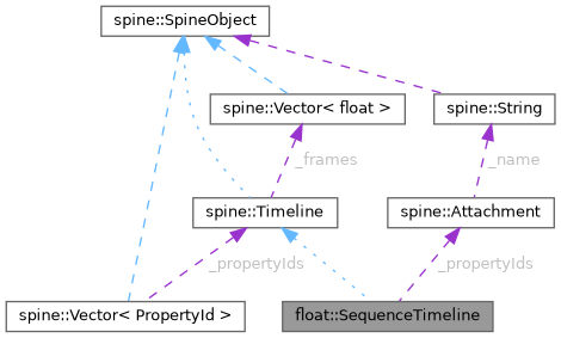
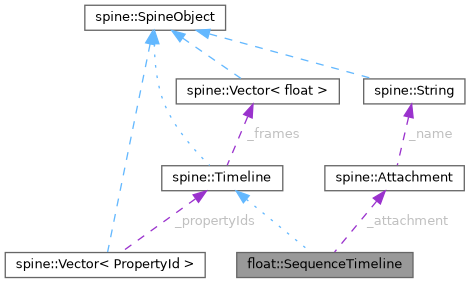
  digraph {
    node [color=gray40 fillcolor=white fontname=Helvetica fontsize=10 shape=box style=filled]
    edge [color=steelblue1 dir=back fontname=Helvetica fontsize=10 labelfontname=Helvetica labelfontsize=10 style=dashed]
    n1 [fillcolor=grey60 fontcolor=black height=0.2 label="float::SequenceTimeline" width=0.4]
    n2 [height=0.2 label="spine::Timeline" width=0.4]
    n3 [height=0.2 label="spine::Vector\< PropertyId \>" width=0.4]
    n4 [height=0.2 label="spine::SpineObject" width=0.4]
    n5 [height=0.2 label="spine::Vector\< float \>" width=0.4]
    n6 [height=0.2 label="spine::String" width=0.4]
    n7 [height=0.2 label="spine::Attachment" width=0.4]
    n2 -> n1 [style=dotted]
    n2 -> n3 [color=darkorchid3 fontcolor=grey label=" _propertyIds"]
    n4 -> n2 [style=dotted]
    n4 -> n3
    n4 -> n5
-   n4 -> n6 [color=darkorchid3]
+   n4 -> n6
    n5 -> n2 [color=darkorchid3 fontcolor=grey label=" _frames"]
    n6 -> n7 [color=darkorchid3 fontcolor=grey label=" _name"]
-   n7 -> n1 [color=darkorchid3 fontcolor=grey label=" _propertyIds"]
+   n7 -> n1 [color=darkorchid3 fontcolor=grey label=" _attachment"]
  }
